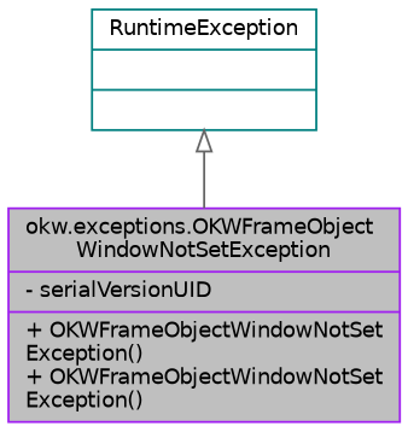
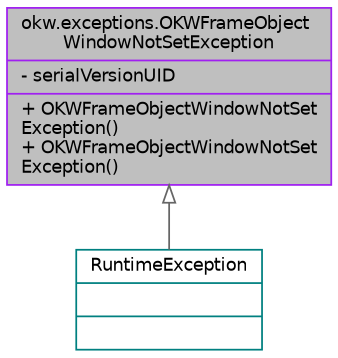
  digraph {
    node [fontname=Helvetica fontsize=10 shape=record style=filled]
    n1 [color=purple fillcolor=grey75 fontcolor=black height=0.2 label="{okw.exceptions.OKWFrameObject\lWindowNotSetException\n|- serialVersionUID\l|+ OKWFrameObjectWindowNotSet\lException()\l+ OKWFrameObjectWindowNotSet\lException()\l}" width=0.4]
    n2 [color=teal fillcolor=white height=0.2 label="{RuntimeException\n||}" width=0.4]
-   n2 -> n1 [arrowtail=onormal color=gray40 dir=back fontname=Helvetica fontsize=10 labelfontname=Helvetica labelfontsize=10 style=solid]
+   n1 -> n2 [arrowtail=onormal color=gray40 dir=back fontname=Helvetica fontsize=10 labelfontname=Helvetica labelfontsize=10 style=solid]
  }
